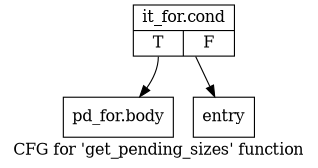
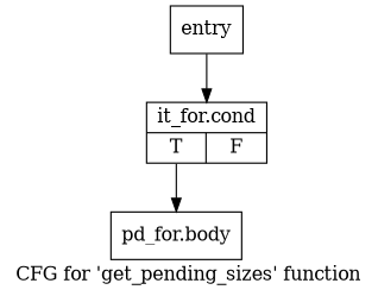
  digraph {
    label="CFG for 'get_pending_sizes' function"
    node [shape=record]
    n1 [label="{entry}"]
    n2 [label="{it_for.cond|{<s0>T|<s1>F}}"]
    n3 [label="{pd_for.body}"]
-   n2 -> n1
+   n1 -> n2
    n2 -> n3 [tailport=s0]
  }
